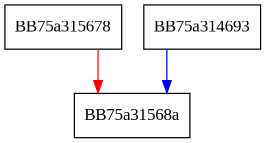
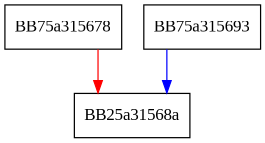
  digraph {
    fontname="Liberation Serif"
    splines=ortho
    node [fontname="Liberation Serif" shape=box]
    edge [fontname="Liberation Serif"]
    BB75a315678
-   BB75a31568a
-   BB75a315693 [label=BB75a314693]
+   BB75a31568a [label=BB25a31568a]
+   BB75a315693
    BB75a315678 -> BB75a31568a [color=red]
    BB75a315693 -> BB75a31568a [color=blue]
  }
